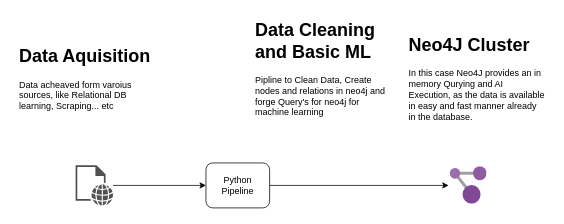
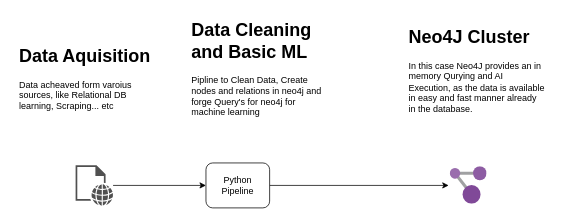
  <mxCell id="0" />
  <mxCell id="1" parent="0" />
  <mxCell id="2" style="edgeStyle=orthogonalEdgeStyle;rounded=0;orthogonalLoop=1;jettySize=auto;html=1;entryX=0;entryY=0.5;entryDx=0;entryDy=0;" parent="1" source="3" target="5" edge="1"><mxGeometry relative="1" as="geometry" /></mxCell>
  <mxCell id="3" value="" style="sketch=0;pointerEvents=1;shadow=0;dashed=0;html=1;strokeColor=none;fillColor=#505050;labelPosition=center;verticalLabelPosition=bottom;verticalAlign=top;outlineConnect=0;align=center;shape=mxgraph.office.concepts.web_page;" parent="1" vertex="1"><mxGeometry x="100" y="220" width="50" height="54" as="geometry" /></mxCell>
  <mxCell id="4" style="edgeStyle=orthogonalEdgeStyle;rounded=0;orthogonalLoop=1;jettySize=auto;html=1;entryX=-0.041;entryY=0.5;entryDx=0;entryDy=0;entryPerimeter=0;" parent="1" source="5" target="6" edge="1"><mxGeometry relative="1" as="geometry" /></mxCell>
  <mxCell id="5" value="Python Pipeline" style="rounded=1;whiteSpace=wrap;html=1;" parent="1" vertex="1"><mxGeometry x="274" y="217" width="85" height="60" as="geometry" /></mxCell>
  <mxCell id="6" value="" style="sketch=0;aspect=fixed;html=1;points=[];align=center;image;fontSize=12;image=img/lib/mscae/Resource_Graph_Explorer.svg;" parent="1" vertex="1"><mxGeometry x="600" y="222" width="49" height="50" as="geometry" /></mxCell>
  <mxCell id="7" value="&lt;h1&gt;Data Aquisition&lt;/h1&gt;&lt;p&gt;Data acheaved form varoius sources, like Relational DB learning, Scraping... etc&lt;/p&gt;" style="text;html=1;strokeColor=none;fillColor=none;spacing=5;spacingTop=-20;whiteSpace=wrap;overflow=hidden;rounded=0;" parent="1" vertex="1"><mxGeometry x="20" y="55" width="190" height="120" as="geometry" /></mxCell>
- <mxCell id="8" value="&lt;h1&gt;Data Cleaning and Basic ML&amp;nbsp;&lt;/h1&gt;&lt;p&gt;Pipline to Clean Data, Create nodes and relations in neo4j and forge Query's for neo4j for machine learning&lt;/p&gt;" style="text;html=1;strokeColor=none;fillColor=none;spacing=5;spacingTop=-20;whiteSpace=wrap;overflow=hidden;rounded=0;" parent="1" vertex="1"><mxGeometry x="335" y="20" width="190" height="190" as="geometry" /></mxCell>
- <mxCell id="9" value="&lt;h1&gt;Neo4J Cluster&lt;/h1&gt;&lt;p&gt;In this case Neo4J provides an in memory Qurying and AI Execution, as the data is available in easy and fast manner already in the database.&lt;/p&gt;" style="text;html=1;strokeColor=none;fillColor=none;spacing=5;spacingTop=-20;whiteSpace=wrap;overflow=hidden;rounded=0;" parent="1" vertex="1"><mxGeometry x="540" y="40" width="190" height="150" as="geometry" /></mxCell>
+ <mxCell id="8" value="&lt;h1&gt;Data Cleaning and Basic ML&amp;nbsp;&lt;/h1&gt;&lt;p&gt;Pipline to Clean Data, Create nodes and relations in neo4j and forge Query's for neo4j for machine learning&lt;/p&gt;" style="text;html=1;strokeColor=none;fillColor=none;spacing=5;spacingTop=-20;whiteSpace=wrap;overflow=hidden;rounded=0;" parent="1" vertex="1"><mxGeometry x="250" y="20" width="190" height="190" as="geometry" /></mxCell>
+ <mxCell id="9" value="&lt;h1&gt;Neo4J Cluster&lt;/h1&gt;&lt;p&gt;In this case Neo4J provides an in memory Qurying and AI Execution, as the data is available in easy and fast manner already in the database.&lt;/p&gt;" style="text;html=1;strokeColor=none;fillColor=none;spacing=5;spacingTop=-20;whiteSpace=wrap;overflow=hidden;rounded=0;" parent="1" vertex="1"><mxGeometry x="540" y="30" width="190" height="150" as="geometry" /></mxCell>
